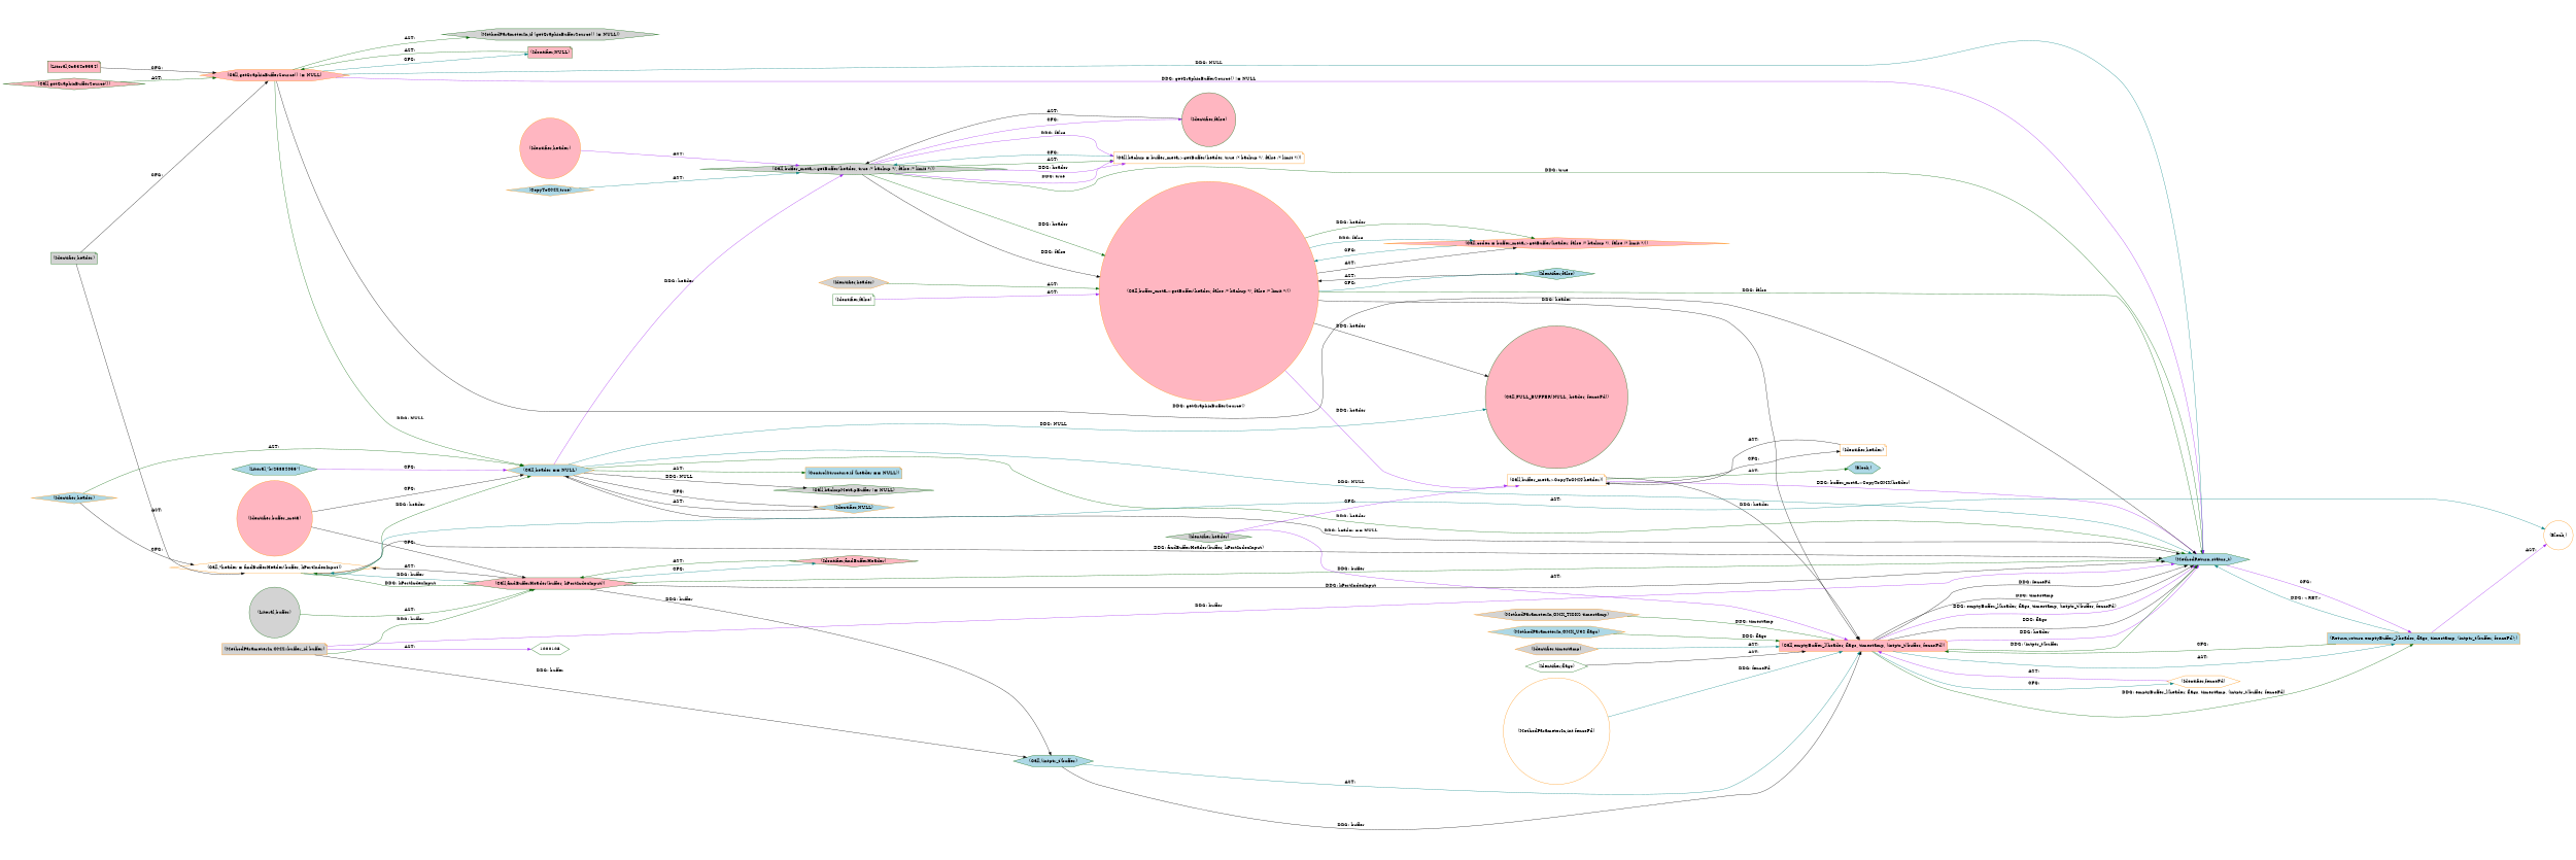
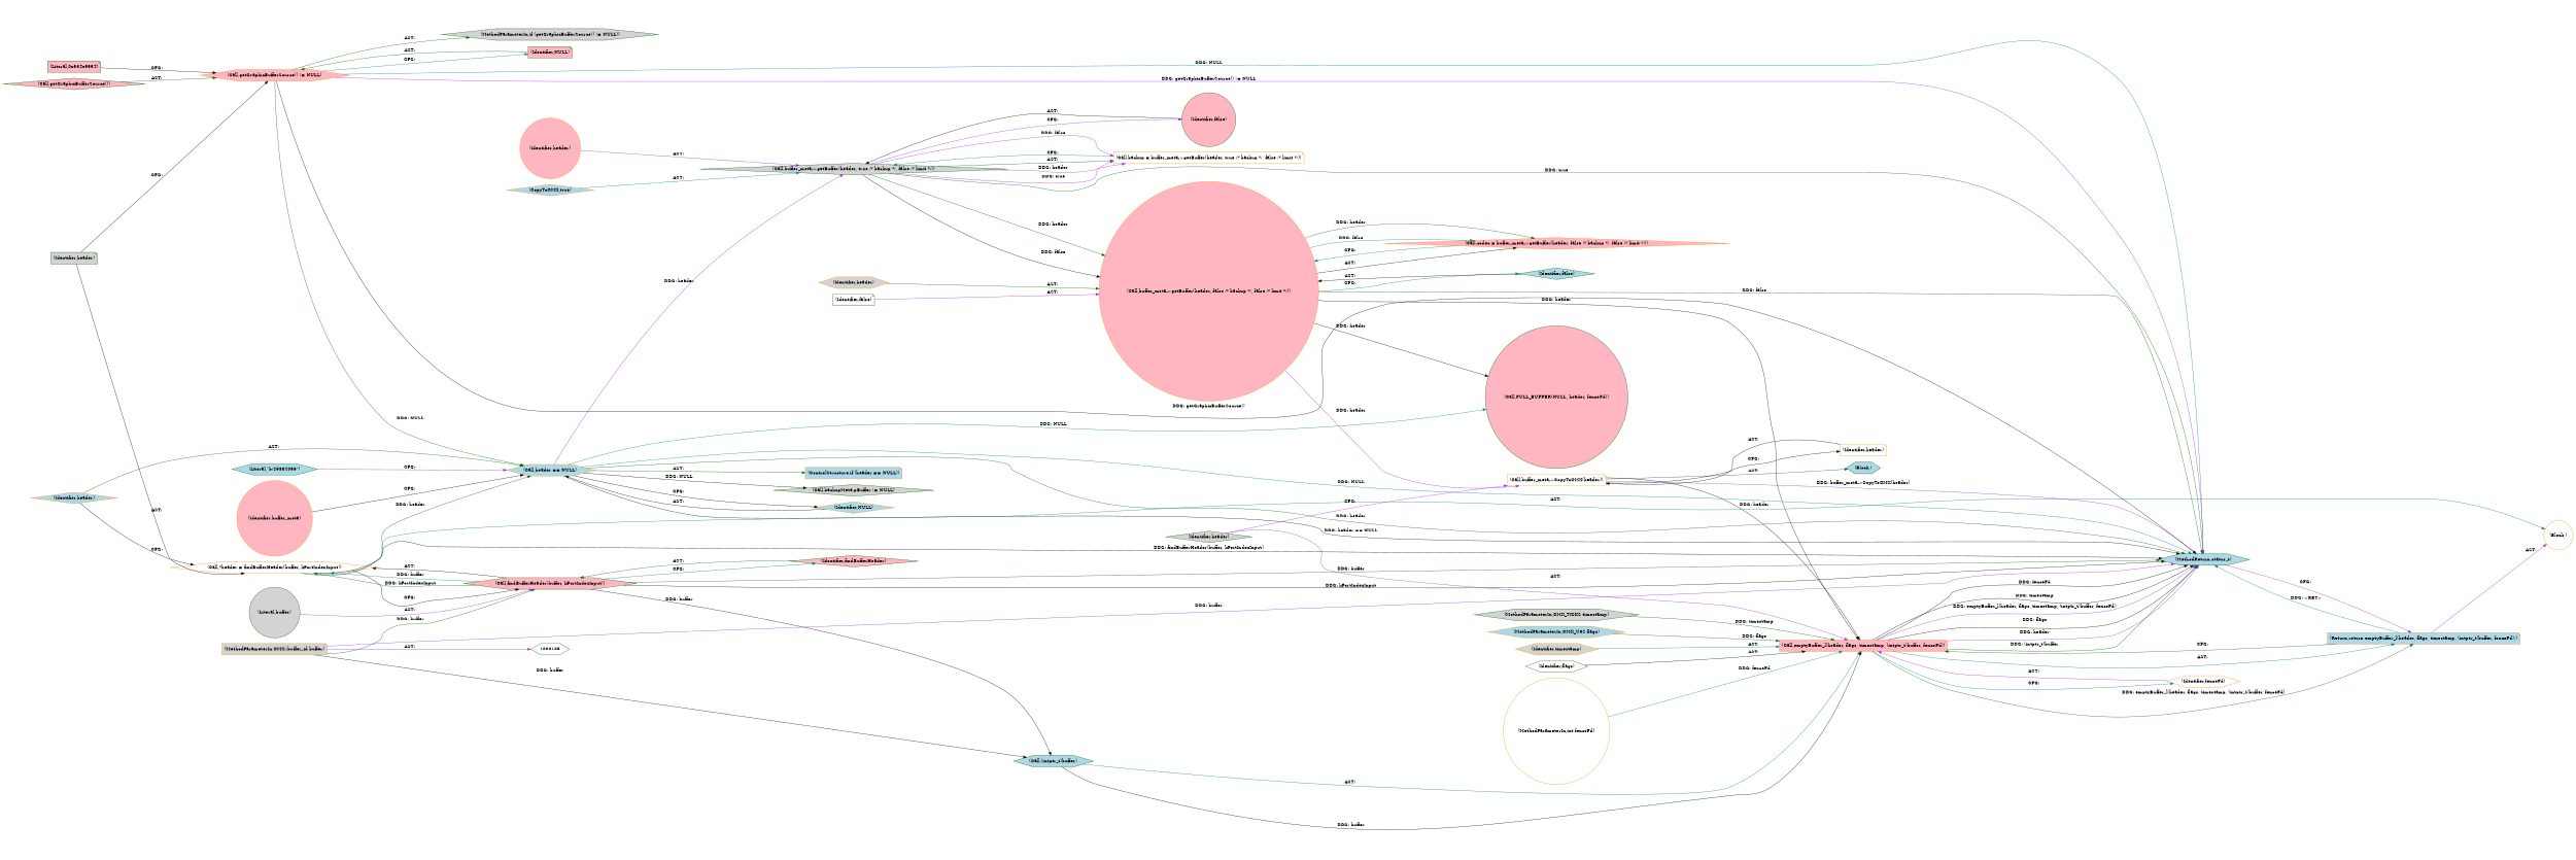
  digraph {
    rankdir=LR
    node [color=darkorange fillcolor=lightpink shape=hexagon style=filled]
    edge [color=black]
    n1 [fillcolor=white label="(Call,buffer_meta->CopyToOMX(header))" shape=note]
    n2 [label="(Call,emptyBuffer_l(header, flags, timestamp, (intptr_t)buffer, fenceFd))" shape=note]
    n3 [color=darkgreen fillcolor=lightblue label="(MethodReturn,status_t)"]
    n4 [color=darkgreen fillcolor=lightblue label="(Block,)"]
    n5 [fillcolor=white label="(Identifier,header)" shape=note]
    n6 [fillcolor=lightblue label="(Return,return emptyBuffer_l(header, flags, timestamp, (intptr_t)buffer, fenceFd);)" shape=note]
    n7 [fillcolor=white label="(Identifier,fenceFd)"]
    n8 [label="(Call,buffer_meta->getBuffer(header, false /* backup */, false /* limit */))" shape=circle]
    n9 [color=darkgreen label="(Call,FULL_BUFFER(NULL, header, fenceFd))" shape=circle]
    n10 [color=darkgreen fillcolor=lightblue label="(Identifier,false)" shape=diamond]
    n11 [label="(Call,codec = buffer_meta->getBuffer(header, false /* backup */, false /* limit */))" shape=diamond]
    n12 [color=darkgreen fillcolor=lightgrey label="(Call,buffer_meta->getBuffer(header, true /* backup */, false /* limit */))" shape=diamond]
    n13 [fillcolor=white label="(Call,backup = buffer_meta->getBuffer(header, true /* backup */, false /* limit */))" shape=note]
    n14 [color=darkgreen label="(Identifier,false)" shape=circle]
    n15 [fillcolor=lightblue label="(Call,header == NULL)"]
    n16 [fillcolor=lightblue label="(Identifier,NULL)" shape=diamond]
    n17 [fillcolor=lightblue label="(ControlStructure,if (header == NULL))" shape=note]
    n18 [color=darkgreen fillcolor=lightgrey label="(Call,backupMeta.pBuffer != NULL)" shape=diamond]
    n19 [fillcolor=white label="(Call,*header = findBufferHeader(buffer, kPortIndexInput))"]
    n20 [color=darkgreen label="(Call,findBufferHeader(buffer, kPortIndexInput))"]
    n21 [fillcolor=white label="(Block,)" shape=circle]
    n22 [color=darkgreen fillcolor=lightblue label="(Call,(intptr_t)buffer)"]
    n23 [color=darkgreen label="(Identifier,findBufferHeader)" shape=diamond]
    n24 [fillcolor=lightgrey label="(MethodParameterIn,OMX::buffer_id buffer)" shape=note]
    1000105 [color=darkgreen fillcolor=white]
    n26 [label="(Call,getGraphicBufferSource() != NULL)"]
    n27 [color=darkgreen fillcolor=lightgrey label="(MethodParameterIn,if (getGraphicBufferSource() != NULL))"]
    n28 [color=darkgreen label="(Identifier,NULL)" shape=note]
    n29 [color=darkgreen label="(Call,getGraphicBufferSource())" shape=diamond]
    n30 [color=darkgreen fillcolor=lightgrey label="(Identifier,header)" shape=note]
    n31 [fillcolor=lightblue label="(CopyToOMX,true)" shape=diamond]
    n32 [color=darkgreen fillcolor=lightgrey label="(Identifier,header)" shape=diamond]
    n33 [fillcolor=white label="(MethodParameterIn,int fenceFd)" shape=circle]
    n34 [color=darkgreen fillcolor=lightgrey label="(Literal,buffer)" shape=circle]
    n35 [fillcolor=lightgrey label="(Identifier,header)"]
    n36 [color=darkgreen fillcolor=white label="(Identifier,flags)"]
    n37 [label="(Identifier,header)" shape=circle]
    n38 [fillcolor=lightblue label="(MethodParameterIn,OMX_U32 flags)"]
-   n39 [fillcolor=lightgrey label="(MethodParameterIn,OMX_TICKS timestamp)"]
+   n39 [color=darkgreen fillcolor=lightgrey label="(MethodParameterIn,OMX_TICKS timestamp)"]
    n40 [color=darkgreen fillcolor=lightblue label="(Literal,\"b/25884056\")"]
    n41 [fillcolor=lightgrey label="(Identifier,timestamp)"]
    n42 [fillcolor=lightblue label="(Identifier,header)" shape=diamond]
    n43 [color=darkgreen fillcolor=white label="(Identifier,false)" shape=note]
    n44 [label="(Identifier,buffer_meta)" shape=circle]
    n45 [color=darkgreen label="(Literal,0x534e9554)" shape=note]
    n1 -> n2 [label="DDG: header"]
    n1 -> n3 [color=purple label="DDG: buffer_meta->CopyToOMX(header)"]
    n1 -> n4 [color=darkgreen label="AST: "]
    n1 -> n5 [label="CFG: "]
    n2 -> n3 [color=purple label="DDG: emptyBuffer_l(header, flags, timestamp, (intptr_t)buffer, fenceFd)"]
    n2 -> n3 [label="DDG: flags"]
    n2 -> n3 [color=purple label="DDG: header"]
    n2 -> n3 [color=darkgreen label="DDG: (intptr_t)buffer"]
    n2 -> n3 [label="DDG: fenceFd"]
    n2 -> n3 [label="DDG: timestamp"]
    n2 -> n6 [color=teal label="AST: "]
    n2 -> n6 [color=darkgreen label="DDG: emptyBuffer_l(header, flags, timestamp, (intptr_t)buffer, fenceFd)"]
    n2 -> n7 [color=teal label="CFG: "]
    n3 -> n6 [color=purple label="CFG: "]
    n5 -> n1 [label="AST: "]
    n6 -> n2 [color=darkgreen label="CFG: "]
    n6 -> n3 [color=teal label="DDG: <RET>"]
    n6 -> n21 [color=purple label="AST: "]
    n7 -> n2 [color=purple label="AST: "]
    n8 -> n1 [color=purple label="DDG: header"]
    n8 -> n2 [label="DDG: header"]
    n8 -> n3 [color=darkgreen label="DDG: false"]
    n8 -> n9 [label="DDG: header"]
    n8 -> n10 [color=teal label="CFG: "]
    n8 -> n11 [label="AST: "]
    n8 -> n11 [color=darkgreen label="DDG: header"]
    n8 -> n11 [color=teal label="DDG: false"]
    n10 -> n8 [label="AST: "]
    n11 -> n8 [color=teal label="CFG: "]
    n12 -> n3 [color=darkgreen label="DDG: true"]
    n12 -> n8 [color=darkgreen label="DDG: header"]
    n12 -> n8 [label="DDG: false"]
    n12 -> n13 [color=darkgreen label="AST: "]
    n12 -> n13 [color=purple label="DDG: header"]
    n12 -> n13 [color=purple label="DDG: true"]
    n12 -> n13 [color=purple label="DDG: false"]
    n12 -> n14 [color=purple label="CFG: "]
    n13 -> n12 [color=teal label="CFG: "]
    n14 -> n12 [label="AST: "]
    n15 -> n3 [label="DDG: header == NULL"]
    n15 -> n3 [color=darkgreen label="DDG: header"]
    n15 -> n3 [color=teal label="DDG: NULL"]
    n15 -> n9 [color=teal label="DDG: NULL"]
    n15 -> n12 [color=purple label="DDG: header"]
    n15 -> n16 [label="CFG: "]
    n15 -> n17 [color=darkgreen label="AST: "]
    n15 -> n18 [label="DDG: NULL"]
    n16 -> n15 [label="AST: "]
    n19 -> n3 [label="DDG: findBufferHeader(buffer, kPortIndexInput)"]
    n19 -> n15 [color=darkgreen label="DDG: header"]
-   n44 -> n20 [label="CFG: "]
+   n19 -> n20 [label="CFG: "]
    n19 -> n21 [color=teal label="AST: "]
    n20 -> n3 [label="DDG: kPortIndexInput"]
    n20 -> n3 [color=darkgreen label="DDG: buffer"]
    n20 -> n19 [label="AST: "]
    n20 -> n19 [color=teal label="DDG: buffer"]
    n20 -> n19 [color=darkgreen label="DDG: kPortIndexInput"]
    n20 -> n22 [label="DDG: buffer"]
    n20 -> n23 [color=teal label="CFG: "]
    n22 -> n2 [color=teal label="AST: "]
    n22 -> n2 [label="DDG: buffer"]
    n23 -> n20 [color=darkgreen label="AST: "]
    n24 -> n3 [color=purple label="DDG: buffer"]
    n24 -> n20 [color=darkgreen label="DDG: buffer"]
    n24 -> n22 [label="DDG: buffer"]
    n24 -> 1000105 [color=purple label="AST: "]
    n26 -> n3 [color=teal label="DDG: NULL"]
    n26 -> n3 [color=purple label="DDG: getGraphicBufferSource() != NULL"]
    n26 -> n3 [label="DDG: getGraphicBufferSource()"]
    n26 -> n15 [color=darkgreen label="DDG: NULL"]
    n26 -> n27 [color=darkgreen label="AST: "]
    n26 -> n28 [color=teal label="CFG: "]
    n28 -> n26 [color=darkgreen label="AST: "]
    n29 -> n26 [color=darkgreen label="AST: "]
    n30 -> n19 [label="AST: "]
    n30 -> n26 [label="CFG: "]
    n31 -> n12 [color=teal label="AST: "]
    n32 -> n1 [color=purple label="CFG: "]
    n32 -> n2 [color=purple label="AST: "]
    n33 -> n2 [color=teal label="DDG: fenceFd"]
-   n34 -> n20 [color=darkgreen label="AST: "]
+   n34 -> n20 [color=purple label="AST: "]
    n35 -> n8 [color=darkgreen label="AST: "]
    n36 -> n2 [label="AST: "]
    n37 -> n12 [color=purple label="AST: "]
    n38 -> n2 [color=darkgreen label="DDG: flags"]
    n39 -> n2 [color=darkgreen label="DDG: timestamp"]
    n40 -> n15 [color=purple label="CFG: "]
    n41 -> n2 [color=teal label="AST: "]
    n42 -> n15 [color=darkgreen label="AST: "]
    n42 -> n19 [label="CFG: "]
    n43 -> n8 [color=purple label="AST: "]
    n44 -> n15 [label="CFG: "]
    n45 -> n26 [label="CFG: "]
  }
